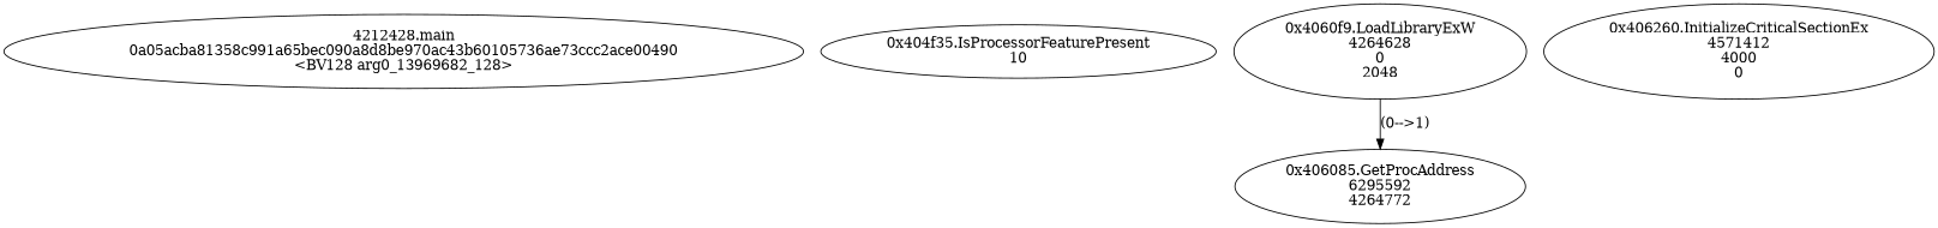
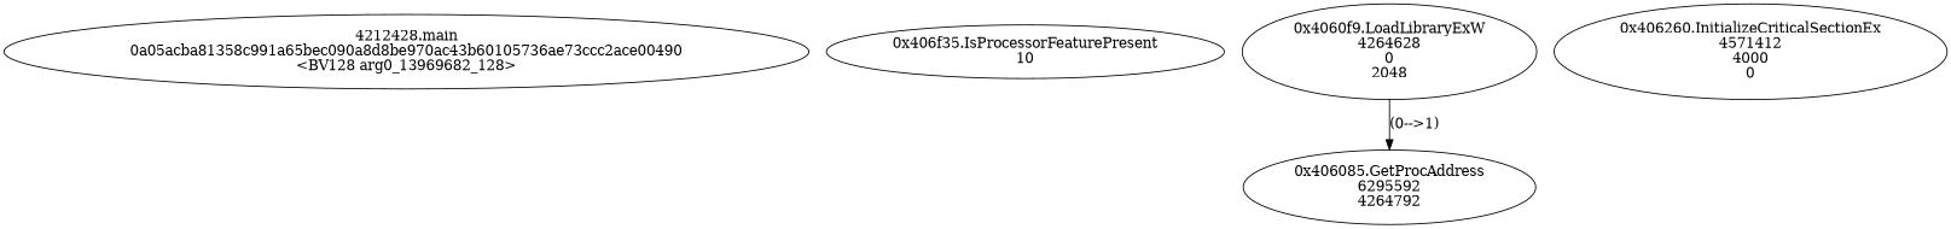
  digraph {
    n1 [label="4212428.main\n0a05acba81358c991a65bec090a8d8be970ac43b60105736ae73ccc2ace00490\n<BV128 arg0_13969682_128>"]
-   n2 [label="0x404f35.IsProcessorFeaturePresent\n10"]
+   n2 [label="0x406f35.IsProcessorFeaturePresent\n10"]
    n3 [label="0x4060f9.LoadLibraryExW\n4264628\n0\n2048"]
-   n4 [label="0x406085.GetProcAddress\n6295592\n4264772"]
+   n4 [label="0x406085.GetProcAddress\n6295592\n4264792"]
    n5 [label="0x406260.InitializeCriticalSectionEx\n4571412\n4000\n0"]
    n3 -> n4 [label="(0-->1)"]
  }
